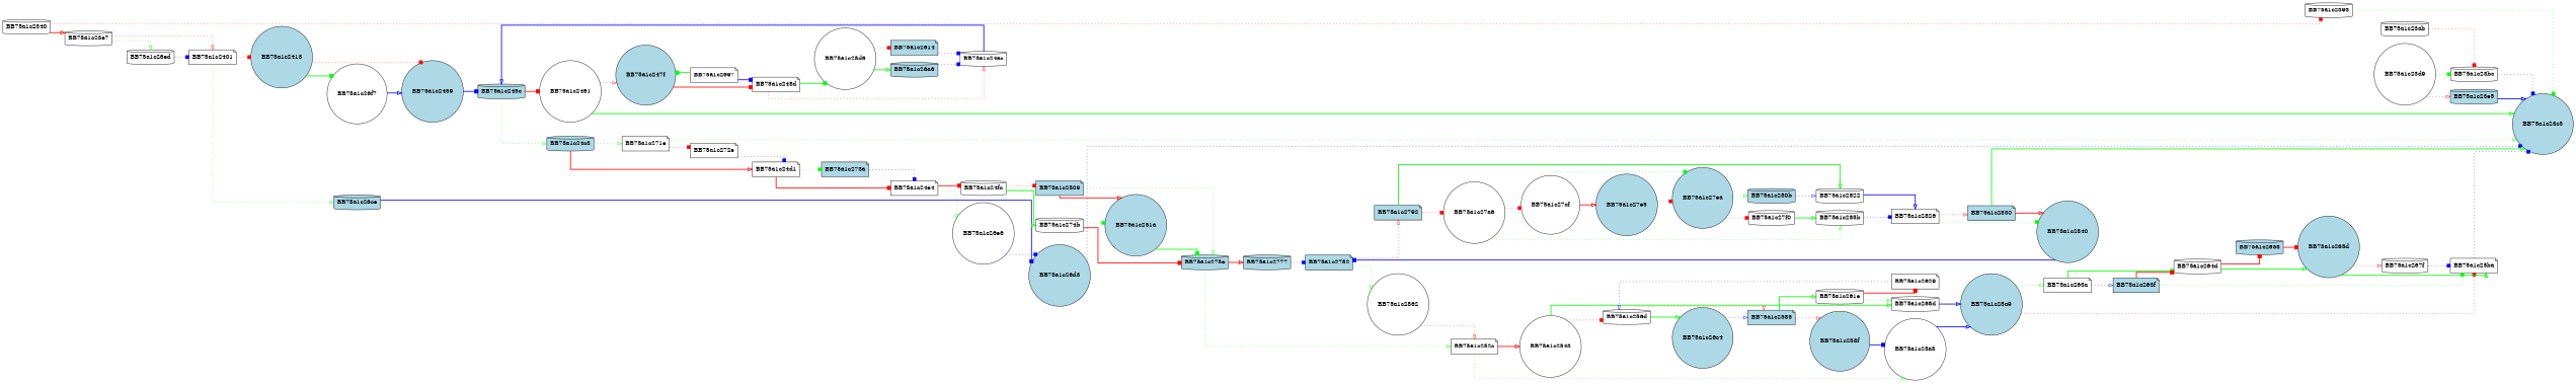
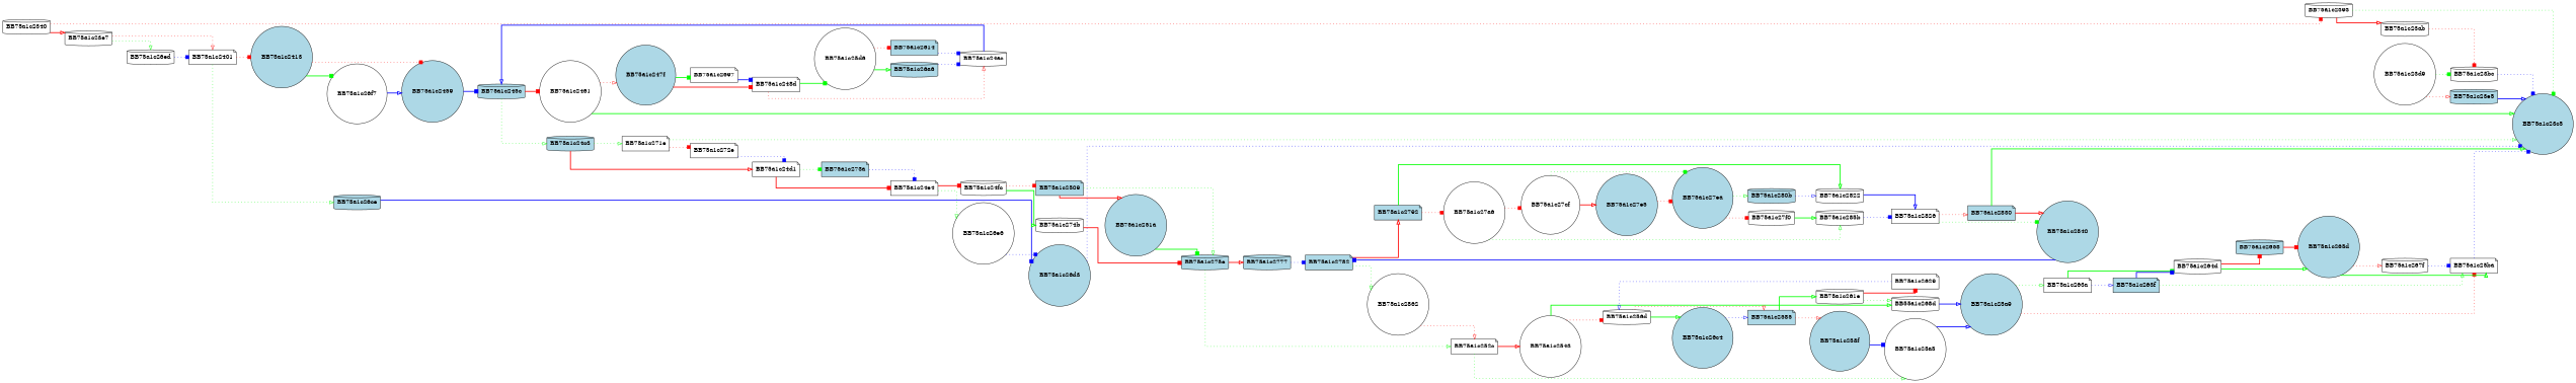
  digraph {
    rankdir=LR
    splines=ortho
    node [fillcolor=white shape=cylinder style=filled]
    edge [arrowhead=onormal color=red style=dotted]
    BB75a1c2340
    BB75a1c23e7
    BB75a1c2393
    BB75a1c26ed
    BB75a1c2401 [shape=note]
    BB75a1c23c5 [fillcolor=lightblue shape=circle]
    BB75a1c23ab
    BB75a1c26ce [fillcolor=lightblue]
    BB75a1c2413 [fillcolor=lightblue shape=circle]
    BB75a1c23bc
    BB75a1c23d9 [shape=circle]
    BB75a1c23e5 [fillcolor=lightblue]
    BB75a1c26d3 [fillcolor=lightblue shape=circle]
    BB75a1c26f7 [shape=circle]
    BB75a1c2459 [fillcolor=lightblue shape=circle]
    BB75a1c245c [fillcolor=lightblue]
    BB75a1c24c3 [fillcolor=lightblue]
    BB75a1c2461 [shape=circle]
    BB75a1c271e [shape=note]
    BB75a1c24d1 [shape=note]
    BB75a1c247f [fillcolor=lightblue shape=circle]
    BB75a1c272e [shape=note]
    BB75a1c273a [fillcolor=lightblue shape=note]
    BB75a1c24e4 [shape=note]
    BB75a1c2697 [shape=note]
    BB75a1c248d [shape=note]
    BB75a1c25d6 [shape=circle]
    BB75a1c24ac
    BB75a1c26a6 [fillcolor=lightblue]
    BB75a1c2614 [fillcolor=lightblue shape=note]
    BB75a1c26e6 [shape=circle]
    BB75a1c24fc
    BB75a1c274b
    BB75a1c2509 [fillcolor=lightblue shape=note]
    BB75a1c275e [fillcolor=lightblue]
    BB75a1c251a [fillcolor=lightblue shape=circle]
    BB75a1c252c [shape=note]
    BB75a1c2777 [fillcolor=lightblue]
    BB75a1c25a5 [shape=circle]
    BB75a1c2543 [shape=circle]
    BB75a1c2782 [fillcolor=lightblue shape=note]
    BB75a1c25a9 [fillcolor=lightblue shape=circle]
-   BB75a1c268d
+   BB75a1c268d [label=BB55a1c268d]
    BB75a1c256d
    BB75a1c263a [shape=note]
    BB75a1c25ba [shape=note]
    BB75a1c26c4 [fillcolor=lightblue shape=circle]
    BB75a1c2585 [fillcolor=lightblue shape=note]
    BB75a1c261e
    BB75a1c258f [fillcolor=lightblue shape=circle]
    BB75a1c2629 [shape=note]
    BB75a1c264d
    BB75a1c263f [fillcolor=lightblue shape=note]
    BB75a1c265d [fillcolor=lightblue shape=circle]
    BB75a1c2658 [fillcolor=lightblue]
    BB75a1c267f
    BB75a1c2862 [shape=circle]
    BB75a1c2792 [fillcolor=lightblue shape=note]
    BB75a1c2822
    BB75a1c27a6 [shape=circle]
    BB75a1c2826 [shape=note]
    BB75a1c285b
    BB75a1c27cf [shape=circle]
    BB75a1c2840 [fillcolor=lightblue shape=circle]
    BB75a1c2830 [fillcolor=lightblue shape=note]
    BB75a1c27ea [fillcolor=lightblue shape=circle]
    BB75a1c27e5 [fillcolor=lightblue shape=circle]
    BB75a1c280b [fillcolor=lightblue]
    BB75a1c27f0
    BB75a1c2340 -> BB75a1c23e7 [style=bold]
    BB75a1c2340 -> BB75a1c2393 [arrowhead=box]
    BB75a1c23e7 -> BB75a1c26ed [color=green]
    BB75a1c23e7 -> BB75a1c2401
    BB75a1c2393 -> BB75a1c23c5 [arrowhead=box color=green]
+   BB75a1c2393 -> BB75a1c23ab [style=bold]
    BB75a1c26ed -> BB75a1c2401 [arrowhead=box color=blue]
    BB75a1c2401 -> BB75a1c26ce [color=green]
    BB75a1c2401 -> BB75a1c2413 [arrowhead=box]
    BB75a1c23ab -> BB75a1c23bc [arrowhead=box]
    BB75a1c26ce -> BB75a1c26d3 [arrowhead=box color=blue style=bold]
    BB75a1c2413 -> BB75a1c26f7 [arrowhead=box color=green style=bold]
    BB75a1c2413 -> BB75a1c2459 [arrowhead=box]
    BB75a1c23bc -> BB75a1c23c5 [arrowhead=box color=blue]
    BB75a1c23d9 -> BB75a1c23bc [arrowhead=box color=green]
    BB75a1c23d9 -> BB75a1c23e5
    BB75a1c23e5 -> BB75a1c23c5 [color=blue style=bold]
    BB75a1c26d3 -> BB75a1c23c5 [arrowhead=box color=blue]
    BB75a1c26f7 -> BB75a1c2459 [color=blue style=bold]
    BB75a1c2459 -> BB75a1c245c [arrowhead=box color=blue style=bold]
    BB75a1c245c -> BB75a1c24c3 [color=green]
    BB75a1c245c -> BB75a1c2461 [arrowhead=box style=bold]
    BB75a1c24c3 -> BB75a1c271e [color=green]
    BB75a1c24c3 -> BB75a1c24d1 [style=bold]
    BB75a1c2461 -> BB75a1c23c5 [color=green style=bold]
    BB75a1c2461 -> BB75a1c247f
    BB75a1c271e -> BB75a1c23c5 [color=green]
    BB75a1c271e -> BB75a1c272e [arrowhead=box]
    BB75a1c24d1 -> BB75a1c273a [arrowhead=box color=green]
    BB75a1c24d1 -> BB75a1c24e4 [arrowhead=box style=bold]
-   BB75a1c2697 -> BB75a1c247f [arrowhead=box color=green style=bold]
+   BB75a1c247f -> BB75a1c2697 [arrowhead=box color=green style=bold]
    BB75a1c247f -> BB75a1c248d [arrowhead=box style=bold]
    BB75a1c272e -> BB75a1c24d1 [arrowhead=box color=blue]
    BB75a1c273a -> BB75a1c24e4 [arrowhead=box color=blue]
    BB75a1c24e4 -> BB75a1c26e6 [color=green]
    BB75a1c24e4 -> BB75a1c24fc [arrowhead=box style=bold]
    BB75a1c2697 -> BB75a1c248d [arrowhead=box color=blue style=bold]
    BB75a1c248d -> BB75a1c25d6 [arrowhead=box color=green style=bold]
    BB75a1c248d -> BB75a1c24ac
    BB75a1c25d6 -> BB75a1c26a6 [color=green style=bold]
    BB75a1c25d6 -> BB75a1c2614 [arrowhead=box]
    BB75a1c24ac -> BB75a1c245c [color=blue style=bold]
    BB75a1c26a6 -> BB75a1c24ac [arrowhead=box color=blue]
    BB75a1c2614 -> BB75a1c24ac [arrowhead=box color=blue]
    BB75a1c26e6 -> BB75a1c26d3 [arrowhead=box color=blue]
    BB75a1c24fc -> BB75a1c274b [color=green style=bold]
    BB75a1c24fc -> BB75a1c2509 [arrowhead=box]
    BB75a1c274b -> BB75a1c275e [arrowhead=box style=bold]
-   BB75a1c274b -> BB75a1c251a [arrowhead=box color=green]
    BB75a1c2509 -> BB75a1c275e [color=green]
    BB75a1c2509 -> BB75a1c251a [style=bold]
    BB75a1c275e -> BB75a1c252c [color=green]
    BB75a1c275e -> BB75a1c2777 [style=bold]
    BB75a1c251a -> BB75a1c275e [arrowhead=box color=green style=bold]
    BB75a1c252c -> BB75a1c25a5 [color=green]
    BB75a1c252c -> BB75a1c2543 [style=bold]
    BB75a1c2777 -> BB75a1c2782 [arrowhead=box color=blue]
    BB75a1c25a5 -> BB75a1c25a9 [color=blue style=bold]
    BB75a1c2543 -> BB75a1c268d [color=green style=bold]
    BB75a1c2543 -> BB75a1c256d [arrowhead=box]
    BB75a1c2782 -> BB75a1c2862 [color=green]
-   BB75a1c2782 -> BB75a1c2792
+   BB75a1c2782 -> BB75a1c2792 [style=bold]
    BB75a1c25a9 -> BB75a1c263a [color=green]
    BB75a1c25a9 -> BB75a1c25ba [arrowhead=box]
    BB75a1c268d -> BB75a1c25a9 [color=blue style=bold]
    BB75a1c256d -> BB75a1c26c4 [color=green style=bold]
    BB75a1c256d -> BB75a1c2585
    BB75a1c263a -> BB75a1c264d [arrowhead=box color=green style=bold]
    BB75a1c263a -> BB75a1c263f [color=blue]
    BB75a1c25ba -> BB75a1c23c5 [arrowhead=box color=blue]
    BB75a1c26c4 -> BB75a1c2585 [color=blue]
    BB75a1c2585 -> BB75a1c261e [color=green style=bold]
    BB75a1c2585 -> BB75a1c258f
    BB75a1c261e -> BB75a1c268d [color=green]
    BB75a1c261e -> BB75a1c2629 [arrowhead=box style=bold]
    BB75a1c258f -> BB75a1c25a5 [arrowhead=box color=blue style=bold]
    BB75a1c2629 -> BB75a1c256d [color=blue]
    BB75a1c264d -> BB75a1c265d [color=green style=bold]
    BB75a1c264d -> BB75a1c2658 [arrowhead=box style=bold]
-   BB75a1c263f -> BB75a1c25ba [arrowhead=box color=green]
-   BB75a1c263f -> BB75a1c264d [arrowhead=box style=bold]
+   BB75a1c263f -> BB75a1c25ba [color=green]
+   BB75a1c263f -> BB75a1c264d [arrowhead=box color=blue style=bold]
    BB75a1c265d -> BB75a1c25ba [color=green style=bold]
    BB75a1c265d -> BB75a1c267f
    BB75a1c2658 -> BB75a1c265d [arrowhead=box style=bold]
    BB75a1c267f -> BB75a1c25ba [arrowhead=box color=blue]
    BB75a1c2862 -> BB75a1c252c
    BB75a1c2792 -> BB75a1c2822 [color=green style=bold]
    BB75a1c2792 -> BB75a1c27a6 [arrowhead=box]
    BB75a1c2822 -> BB75a1c2826 [color=blue style=bold]
    BB75a1c27a6 -> BB75a1c285b [color=green]
    BB75a1c27a6 -> BB75a1c27cf [arrowhead=box]
    BB75a1c2826 -> BB75a1c2840 [arrowhead=box color=green]
    BB75a1c2826 -> BB75a1c2830
    BB75a1c285b -> BB75a1c2826 [arrowhead=box color=blue]
    BB75a1c27cf -> BB75a1c27ea [arrowhead=box color=green]
    BB75a1c27cf -> BB75a1c27e5 [style=bold]
    BB75a1c2840 -> BB75a1c2782 [arrowhead=box color=blue style=bold]
    BB75a1c2830 -> BB75a1c23c5 [color=green style=bold]
    BB75a1c2830 -> BB75a1c2840 [style=bold]
    BB75a1c27ea -> BB75a1c280b [color=green]
    BB75a1c27ea -> BB75a1c27f0 [arrowhead=box]
    BB75a1c27e5 -> BB75a1c27ea [arrowhead=box]
    BB75a1c280b -> BB75a1c2822 [color=blue]
    BB75a1c27f0 -> BB75a1c285b [color=green style=bold]
  }
